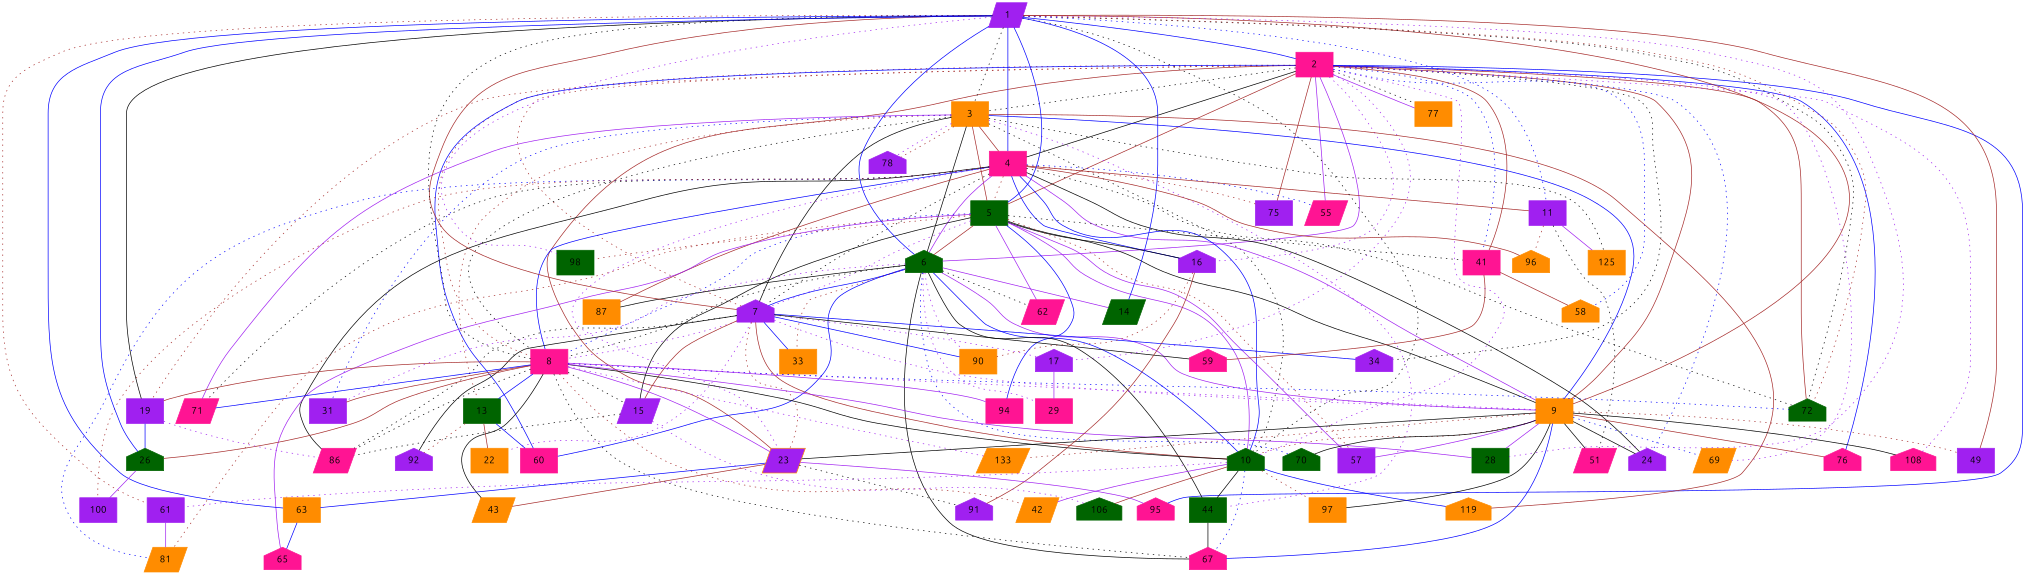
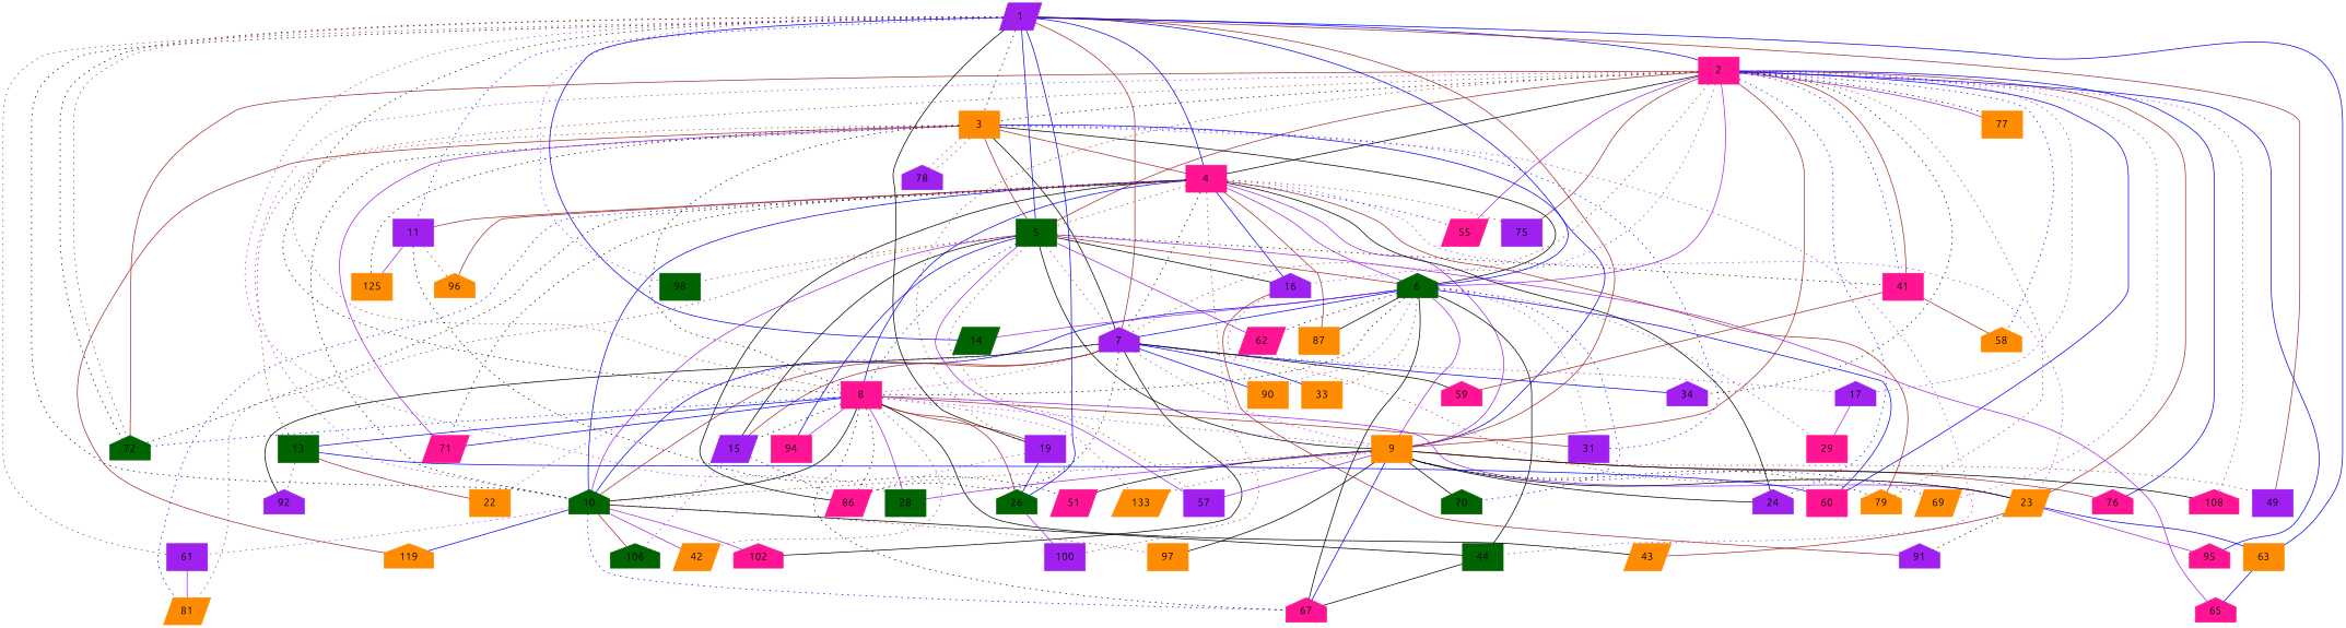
  graph {
    fontname=Ubuntu
    node [color=darkorange fontname=Ubuntu shape=box style=filled]
    edge [color=brown fontname=Ubuntu style=solid]
    2 [color=deeppink super="+38+134"]
    3
    4 [color=deeppink super="+40+137+112+115+120+50+36+73+12+32"]
    5 [color=darkgreen]
    6 [color=darkgreen shape=house]
    7 [color=purple shape=house super="+68+84+20+105+30+21+64+127"]
    8 [color=deeppink super="+25"]
    9
    10 [color=darkgreen shape=house]
    19 [color=purple super="+128+48"]
    72 [color=darkgreen shape=house super="+116+114"]
    16 [color=purple shape=house super="+18"]
    17 [color=purple shape=house]
-   23 [shape=parallelogram super="+66" fillcolor=purple]
+   23 [shape=parallelogram super="+66"]
    24 [color=purple shape=house super="+37"]
    34 [color=purple shape=house]
    41 [color=deeppink super="+56+135"]
    55 [color=deeppink shape=parallelogram]
    58 [shape=house]
    60 [color=deeppink super="+138"]
    69 [shape=parallelogram]
    75 [color=purple]
    76 [color=deeppink shape=house]
    77
+   79 [shape=house super="+85+80"]
    95 [color=deeppink shape=house]
    108 [color=deeppink shape=house]
    1 [color=purple shape=parallelogram]
    11 [color=purple]
    14 [color=darkgreen shape=parallelogram]
    26 [color=darkgreen shape=house super="+129"]
    28 [color=darkgreen super="+53"]
    49 [color=purple]
    61 [color=purple super="+122"]
    63
    98 [color=darkgreen]
    13 [color=darkgreen super="+118"]
    31 [color=purple super="+35"]
    44 [color=darkgreen super="+131"]
    71 [color=deeppink shape=parallelogram super="+88"]
    78 [color=purple shape=house]
    119 [shape=house]
    125
    81 [shape=parallelogram]
    86 [color=deeppink shape=parallelogram super="+99"]
    87
    96 [shape=house]
    100 [color=purple]
    15 [color=purple shape=parallelogram]
    57 [color=purple super="+93"]
    62 [color=deeppink shape=parallelogram]
    65 [color=deeppink shape=house]
    94 [color=deeppink]
    29 [color=deeppink]
    33
    67 [color=deeppink shape=house super="+74"]
    70 [color=darkgreen shape=house]
    90 [super="+103"]
    22 [super="+83"]
    59 [color=deeppink shape=house]
    92 [color=purple shape=house]
+   102 [color=deeppink shape=house]
    42 [shape=parallelogram]
    43 [shape=parallelogram]
    133 [shape=parallelogram]
    51 [color=deeppink shape=parallelogram]
    97
    106 [color=darkgreen shape=house]
    91 [color=purple shape=house]
    2 -- 3 [color=black style=dotted]
    2 -- 4 [color=black weight=8]
    2 -- 5
    2 -- 6 [color=purple]
    2 -- 7 [style=dotted weight=2]
    2 -- 8 [style=dotted]
    2 -- 9 [weight=2]
    2 -- 10 [color=purple style=dotted weight=2]
    2 -- 19 [style=dotted]
    2 -- 72
    2 -- 16 [color=purple style=dotted]
    2 -- 17 [color=purple style=dotted]
    2 -- 23
    2 -- 24 [color=blue style=dotted]
    2 -- 34 [color=black style=dotted]
    2 -- 41 [color=blue style=dotted weight=2]
    2 -- 41
    2 -- 55 [color=purple]
    2 -- 58 [color=blue style=dotted]
    2 -- 60 [color=blue weight=2]
    2 -- 69 [color=purple style=dotted]
    2 -- 75
    2 -- 76 [color=blue]
    2 -- 77 [color=purple]
    2 -- 77 [color=black style=dotted]
+   2 -- 79 [style=dotted]
    2 -- 95 [color=blue]
    2 -- 108 [color=purple style=dotted]
    3 -- 4
    3 -- 5
    3 -- 6 [color=black]
    3 -- 7 [color=black]
    3 -- 8 [color=black style=dotted]
    3 -- 9 [color=blue]
    3 -- 10 [color=black style=dotted]
    3 -- 13 [style=dotted]
    3 -- 31 [color=blue style=dotted]
    3 -- 44 [color=purple style=dotted]
    3 -- 71 [color=purple]
    3 -- 78 [color=purple style=dotted]
    3 -- 78 [style=dotted]
    3 -- 119
    3 -- 125 [color=black style=dotted]
    4 -- 5 [style=dotted]
    4 -- 6 [color=purple weight=2]
    4 -- 7 [color=black style=dotted weight=5]
    4 -- 8 [color=blue weight=3]
    4 -- 9 [color=purple]
    4 -- 10 [color=blue weight=3]
    4 -- 72 [color=black style=dotted]
    4 -- 16 [color=blue]
    4 -- 23 [color=purple style=dotted]
    4 -- 24 [color=black]
    4 -- 55 [color=blue style=dotted weight=2]
    4 -- 75 [style=dotted]
+   4 -- 79 [weight=2]
    4 -- 11
    4 -- 71 [color=black style=dotted]
    4 -- 81 [color=blue style=dotted]
    4 -- 86 [color=black weight=2]
    4 -- 87 [weight=2]
    4 -- 96
    4 -- 100 [style=dotted]
    5 -- 6
    5 -- 7 [color=purple style=dotted weight=3]
    5 -- 8 [color=blue style=dotted]
    5 -- 9 [color=black]
    5 -- 10 [color=purple]
    5 -- 16 [color=black]
    5 -- 41 [color=black style=dotted]
    5 -- 98 [style=dotted]
    5 -- 81 [style=dotted]
    5 -- 15 [color=black]
    5 -- 57 [color=purple]
    5 -- 57 [style=dotted]
    5 -- 62 [color=purple]
    5 -- 65 [color=purple]
    5 -- 94 [color=blue]
    6 -- 7 [color=blue]
    6 -- 8 [color=black style=dotted]
    6 -- 9 [color=purple]
    6 -- 10 [color=blue]
    6 -- 60 [color=blue]
    6 -- 14 [color=purple]
    6 -- 31 [color=purple style=dotted]
    6 -- 44 [color=black]
    6 -- 87 [color=black]
    6 -- 62 [color=black style=dotted]
    6 -- 29 [color=purple style=dotted]
    6 -- 33 [style=dotted]
    6 -- 67 [color=black]
    6 -- 70 [color=blue style=dotted]
    6 -- 90 [color=purple style=dotted]
    7 -- 8 [color=purple style=dotted weight=3]
    7 -- 9 [color=purple style=dotted]
    7 -- 10 [weight=4]
    7 -- 17 [color=purple style=dotted]
    7 -- 23 [style=dotted]
    7 -- 34 [color=blue]
    7 -- 86 [color=black style=dotted]
    7 -- 15
    7 -- 33 [color=blue]
    7 -- 90 [color=blue]
    7 -- 22 [color=purple style=dotted weight=2]
    7 -- 59 [color=black]
    7 -- 92 [color=black]
+   7 -- 102 [color=black]
    8 -- 9 [color=purple style=dotted]
    8 -- 10 [color=black]
    8 -- 19 [weight=2]
    8 -- 72 [color=blue style=dotted]
    8 -- 23 [color=purple]
    8 -- 26 [weight=2]
    8 -- 28 [color=purple]
    8 -- 13 [color=blue]
    8 -- 31
    8 -- 71 [color=blue]
    8 -- 86 [color=black style=dotted]
    8 -- 15 [color=black style=dotted]
    8 -- 94 [color=purple]
    8 -- 67 [color=black style=dotted]
    8 -- 42 [style=dotted]
    8 -- 43 [color=black]
    8 -- 133 [color=purple style=dotted]
    9 -- 10 [style=dotted]
    9 -- 23 [color=black]
    9 -- 24 [color=black]
    9 -- 69 [color=blue style=dotted]
    9 -- 76
+   9 -- 79 [color=black style=dotted]
    9 -- 108 [color=black]
    9 -- 28 [color=purple weight=2]
    9 -- 49 [style=dotted]
    9 -- 57 [color=purple]
    9 -- 67 [color=blue]
    9 -- 70 [color=black]
    9 -- 133 [style=dotted]
    9 -- 51 [color=black]
    9 -- 97 [color=black]
    10 -- 61 [color=purple style=dotted]
    10 -- 44 [color=black]
    10 -- 119 [color=blue]
    10 -- 67 [color=blue style=dotted]
+   10 -- 102 [color=purple]
    10 -- 42 [color=purple]
    10 -- 97 [style=dotted]
    10 -- 106
    19 -- 26 [color=blue]
    19 -- 86 [color=purple style=dotted]
    16 -- 90 [style=dotted]
    16 -- 91
    17 -- 29 [color=purple]
    23 -- 95 [color=purple]
    23 -- 63 [color=blue]
    23 -- 43
    23 -- 91 [color=black style=dotted]
    41 -- 58
    41 -- 59
    1 -- 2 [color=blue weight=2]
    1 -- 3 [color=black style=dotted]
    1 -- 4 [color=blue weight=2]
    1 -- 5 [color=blue]
    1 -- 6 [color=blue]
    1 -- 7 [weight=2]
    1 -- 8 [color=black style=dotted]
    1 -- 9
    1 -- 10 [color=black style=dotted]
    1 -- 19 [color=black]
    1 -- 72 [color=black style=dotted]
    1 -- 72 [style=dotted]
    1 -- 11 [color=blue style=dotted]
    1 -- 14 [color=blue]
    1 -- 26 [color=blue]
    1 -- 28 [color=purple style=dotted]
    1 -- 49
    1 -- 61 [style=dotted]
    1 -- 63 [color=blue]
    1 -- 98 [color=purple style=dotted]
    11 -- 125 [color=purple]
    11 -- 96 [style=dotted]
    11 -- 51 [color=black style=dotted]
    26 -- 100 [color=purple]
    61 -- 81 [color=purple]
    63 -- 65 [color=blue]
    13 -- 60 [color=blue]
    13 -- 22
    13 -- 92 [style=dotted]
    44 -- 67 [color=black]
    15 -- 86 [color=black style=dotted]
    15 -- 106 [color=purple style=dotted]
  }
